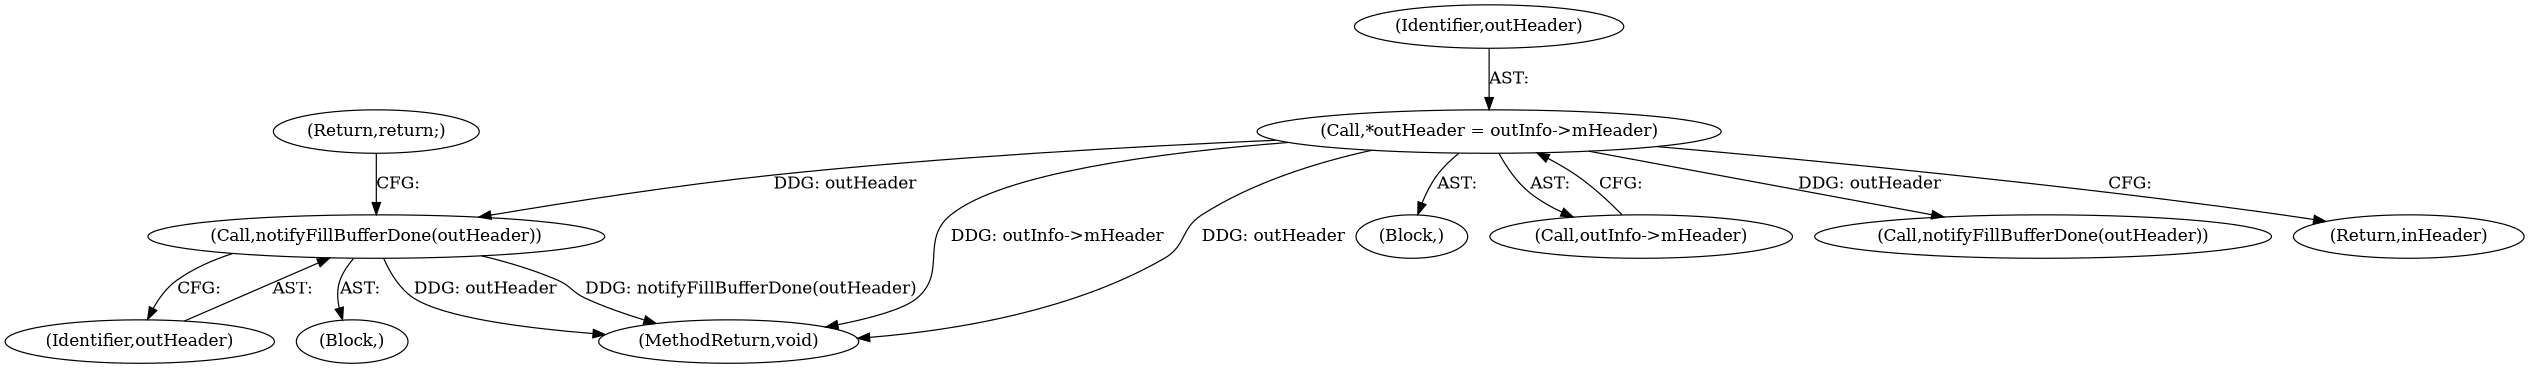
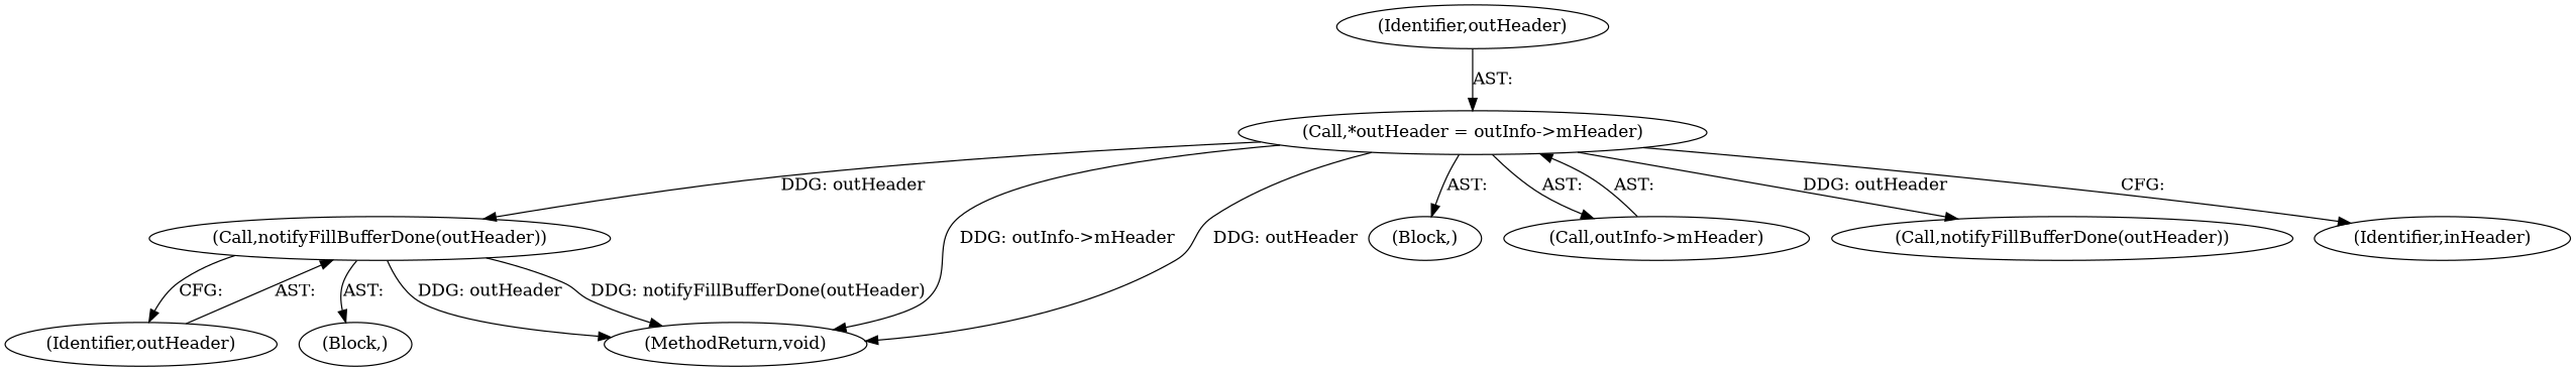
  digraph {
    n1 [label="(Call,notifyFillBufferDone(outHeader))"]
    n2 [label="(Identifier,outHeader)"]
    n3 [label="(Block,)"]
    n4 [label="(MethodReturn,void)"]
    n5 [label="(Call,*outHeader = outInfo->mHeader)"]
    n6 [label="(Block,)"]
    n7 [label="(Call,outInfo->mHeader)"]
    n8 [label="(Call,notifyFillBufferDone(outHeader))"]
-   n9 [label="(Return,inHeader)"]
+   n9 [label="(Identifier,inHeader)"]
    n10 [label="(Identifier,outHeader)"]
-   n11 [label="(Return,return;)"]
    n1 -> n2 [label="CFG: "]
    n1 -> n3 [label="AST: "]
    n1 -> n4 [label="DDG: outHeader"]
    n1 -> n4 [label="DDG: notifyFillBufferDone(outHeader)"]
    n2 -> n1 [label="AST: "]
    n5 -> n1 [label="DDG: outHeader"]
    n5 -> n4 [label="DDG: outInfo->mHeader"]
    n5 -> n4 [label="DDG: outHeader"]
    n5 -> n6 [label="AST: "]
    n5 -> n7 [label="AST: "]
    n5 -> n8 [label="DDG: outHeader"]
    n5 -> n9 [label="CFG: "]
-   n7 -> n5 [label="CFG: "]
+   n7 -> n5 [label="AST: "]
    n10 -> n5 [label="AST: "]
-   n11 -> n1 [label="CFG: "]
  }
